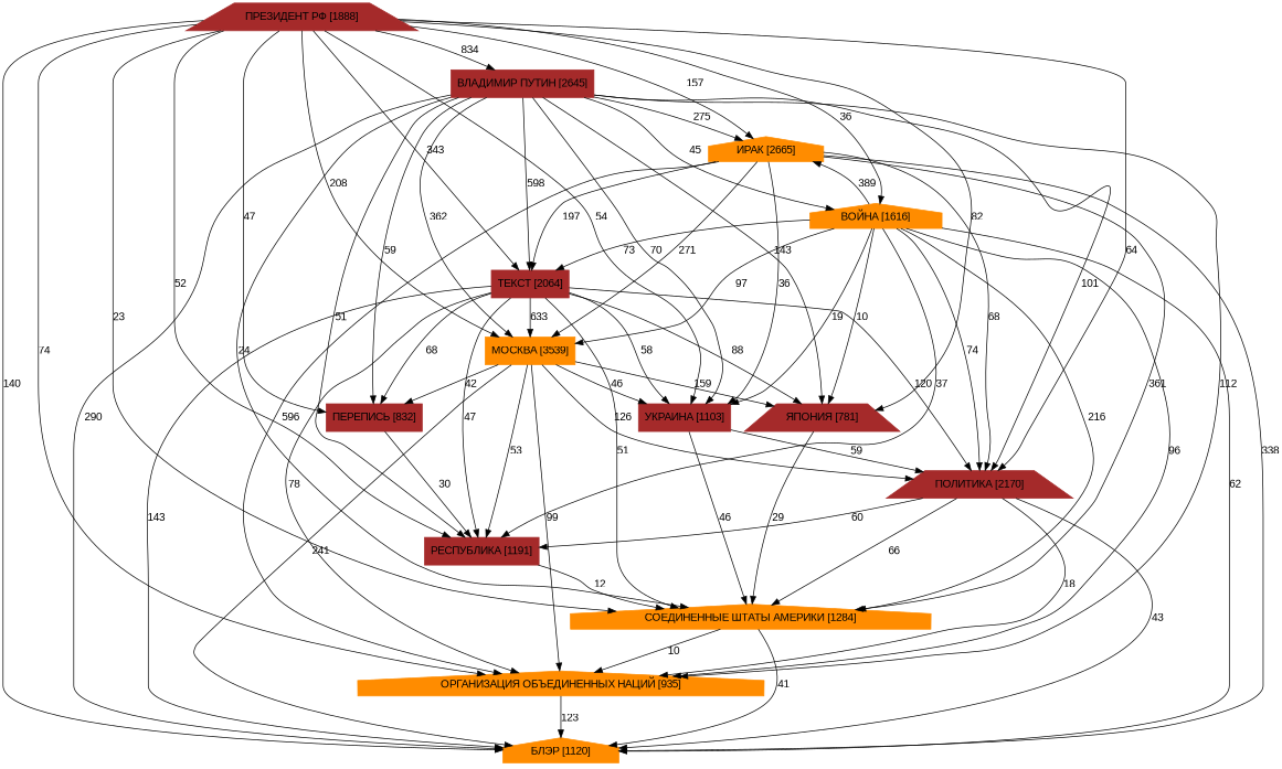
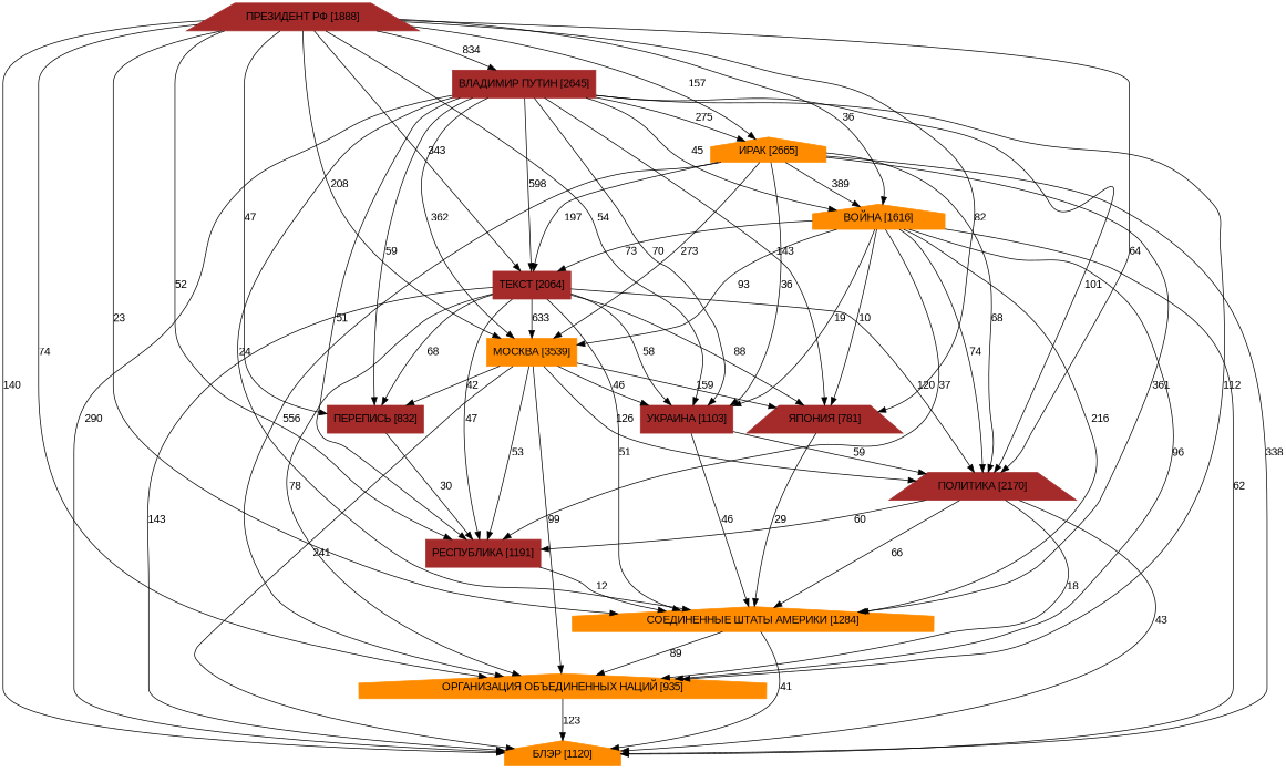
  digraph {
    color=black
    fontcolor=black
    fontname="Liberation Sans"
    fontsize=14
    node [color=brown fontcolor=black fontname="Liberation Sans" fontsize=14 shape=box style=filled]
    edge [color=black fontcolor=black fontname="Liberation Sans" fontsize=14]
    "ПРЕЗИДЕНТ РФ [1888]" [shape=trapezium width=0.5]
    "ВЛАДИМИР ПУТИН [2645]" [width=0.5]
    "ИРАК [2665]" [color=darkorange shape=house width=0.5]
    "ВОЙНА [1616]" [color=darkorange shape=house width=0.5]
    "ТЕКСТ [2064]" [width=0.5]
    "МОСКВА [3539]" [color=darkorange width=0.5]
    "ЯПОНИЯ [781]" [shape=trapezium width=0.5]
    "УКРАИНА [1103]" [width=0.5]
    "ПОЛИТИКА [2170]" [shape=trapezium width=0.5]
    "ПЕРЕПИСЬ [832]" [width=0.5]
    "РЕСПУБЛИКА [1191]" [width=0.5]
    "СОЕДИНЕННЫЕ ШТАТЫ АМЕРИКИ [1284]" [color=darkorange shape=house width=0.5]
    "ОРГАНИЗАЦИЯ ОБЪЕДИНЕННЫХ НАЦИЙ [935]" [color=darkorange shape=house width=0.5]
    "БЛЭР [1120]" [color=darkorange shape=house width=0.5]
    "ПРЕЗИДЕНТ РФ [1888]" -> "ВЛАДИМИР ПУТИН [2645]" [label=834]
    "ПРЕЗИДЕНТ РФ [1888]" -> "ИРАК [2665]" [label=157]
    "ПРЕЗИДЕНТ РФ [1888]" -> "ВОЙНА [1616]" [label=36]
    "ПРЕЗИДЕНТ РФ [1888]" -> "ТЕКСТ [2064]" [label=343]
    "ПРЕЗИДЕНТ РФ [1888]" -> "МОСКВА [3539]" [label=208]
    "ПРЕЗИДЕНТ РФ [1888]" -> "ЯПОНИЯ [781]" [label=82]
    "ПРЕЗИДЕНТ РФ [1888]" -> "УКРАИНА [1103]" [label=54]
    "ПРЕЗИДЕНТ РФ [1888]" -> "ПОЛИТИКА [2170]" [label=64]
    "ПРЕЗИДЕНТ РФ [1888]" -> "ПЕРЕПИСЬ [832]" [label=47]
    "ПРЕЗИДЕНТ РФ [1888]" -> "РЕСПУБЛИКА [1191]" [label=52]
    "ПРЕЗИДЕНТ РФ [1888]" -> "СОЕДИНЕННЫЕ ШТАТЫ АМЕРИКИ [1284]" [label=23]
    "ПРЕЗИДЕНТ РФ [1888]" -> "ОРГАНИЗАЦИЯ ОБЪЕДИНЕННЫХ НАЦИЙ [935]" [label=74]
    "ПРЕЗИДЕНТ РФ [1888]" -> "БЛЭР [1120]" [label=140]
    "ВЛАДИМИР ПУТИН [2645]" -> "ИРАК [2665]" [label=275]
    "ВЛАДИМИР ПУТИН [2645]" -> "ВОЙНА [1616]" [label=45]
    "ВЛАДИМИР ПУТИН [2645]" -> "ТЕКСТ [2064]" [label=598]
    "ВЛАДИМИР ПУТИН [2645]" -> "МОСКВА [3539]" [label=362]
    "ВЛАДИМИР ПУТИН [2645]" -> "ЯПОНИЯ [781]" [label=143]
    "ВЛАДИМИР ПУТИН [2645]" -> "УКРАИНА [1103]" [label=70]
    "ВЛАДИМИР ПУТИН [2645]" -> "ПОЛИТИКА [2170]" [label=101]
    "ВЛАДИМИР ПУТИН [2645]" -> "ПЕРЕПИСЬ [832]" [label=59]
    "ВЛАДИМИР ПУТИН [2645]" -> "РЕСПУБЛИКА [1191]" [label=51]
    "ВЛАДИМИР ПУТИН [2645]" -> "СОЕДИНЕННЫЕ ШТАТЫ АМЕРИКИ [1284]" [label=24]
    "ВЛАДИМИР ПУТИН [2645]" -> "ОРГАНИЗАЦИЯ ОБЪЕДИНЕННЫХ НАЦИЙ [935]" [label=112]
    "ВЛАДИМИР ПУТИН [2645]" -> "БЛЭР [1120]" [label=290]
-   "ВОЙНА [1616]" -> "ИРАК [2665]" [label=389]
+   "ИРАК [2665]" -> "ВОЙНА [1616]" [label=389]
    "ИРАК [2665]" -> "ТЕКСТ [2064]" [label=197]
-   "ИРАК [2665]" -> "МОСКВА [3539]" [label=271]
+   "ИРАК [2665]" -> "МОСКВА [3539]" [label=273]
    "ИРАК [2665]" -> "УКРАИНА [1103]" [label=36]
    "ИРАК [2665]" -> "ПОЛИТИКА [2170]" [label=68]
    "ИРАК [2665]" -> "СОЕДИНЕННЫЕ ШТАТЫ АМЕРИКИ [1284]" [label=361]
-   "ИРАК [2665]" -> "ОРГАНИЗАЦИЯ ОБЪЕДИНЕННЫХ НАЦИЙ [935]" [label=596]
+   "ИРАК [2665]" -> "ОРГАНИЗАЦИЯ ОБЪЕДИНЕННЫХ НАЦИЙ [935]" [label=556]
    "ИРАК [2665]" -> "БЛЭР [1120]" [label=338]
    "ВОЙНА [1616]" -> "ТЕКСТ [2064]" [label=73]
-   "ВОЙНА [1616]" -> "МОСКВА [3539]" [label=97]
+   "ВОЙНА [1616]" -> "МОСКВА [3539]" [label=93]
    "ВОЙНА [1616]" -> "ЯПОНИЯ [781]" [label=10]
    "ВОЙНА [1616]" -> "УКРАИНА [1103]" [label=19]
    "ВОЙНА [1616]" -> "ПОЛИТИКА [2170]" [label=74]
    "ВОЙНА [1616]" -> "РЕСПУБЛИКА [1191]" [label=37]
    "ВОЙНА [1616]" -> "СОЕДИНЕННЫЕ ШТАТЫ АМЕРИКИ [1284]" [label=216]
    "ВОЙНА [1616]" -> "ОРГАНИЗАЦИЯ ОБЪЕДИНЕННЫХ НАЦИЙ [935]" [label=96]
    "ВОЙНА [1616]" -> "БЛЭР [1120]" [label=62]
    "ТЕКСТ [2064]" -> "МОСКВА [3539]" [label=633]
    "ТЕКСТ [2064]" -> "ЯПОНИЯ [781]" [label=88]
    "ТЕКСТ [2064]" -> "УКРАИНА [1103]" [label=58]
    "ТЕКСТ [2064]" -> "ПОЛИТИКА [2170]" [label=120]
    "ТЕКСТ [2064]" -> "ПЕРЕПИСЬ [832]" [label=68]
    "ТЕКСТ [2064]" -> "РЕСПУБЛИКА [1191]" [label=47]
    "ТЕКСТ [2064]" -> "СОЕДИНЕННЫЕ ШТАТЫ АМЕРИКИ [1284]" [label=51]
    "ТЕКСТ [2064]" -> "ОРГАНИЗАЦИЯ ОБЪЕДИНЕННЫХ НАЦИЙ [935]" [label=78]
    "ТЕКСТ [2064]" -> "БЛЭР [1120]" [label=143]
    "МОСКВА [3539]" -> "ЯПОНИЯ [781]" [label=159]
    "МОСКВА [3539]" -> "УКРАИНА [1103]" [label=46]
    "МОСКВА [3539]" -> "ПОЛИТИКА [2170]" [label=126]
    "МОСКВА [3539]" -> "ПЕРЕПИСЬ [832]" [label=42]
    "МОСКВА [3539]" -> "РЕСПУБЛИКА [1191]" [label=53]
    "МОСКВА [3539]" -> "ОРГАНИЗАЦИЯ ОБЪЕДИНЕННЫХ НАЦИЙ [935]" [label=99]
    "МОСКВА [3539]" -> "БЛЭР [1120]" [label=241]
    "ЯПОНИЯ [781]" -> "СОЕДИНЕННЫЕ ШТАТЫ АМЕРИКИ [1284]" [label=29]
    "УКРАИНА [1103]" -> "ПОЛИТИКА [2170]" [label=59]
    "УКРАИНА [1103]" -> "СОЕДИНЕННЫЕ ШТАТЫ АМЕРИКИ [1284]" [label=46]
    "ПОЛИТИКА [2170]" -> "РЕСПУБЛИКА [1191]" [label=60]
    "ПОЛИТИКА [2170]" -> "СОЕДИНЕННЫЕ ШТАТЫ АМЕРИКИ [1284]" [label=66]
    "ПОЛИТИКА [2170]" -> "ОРГАНИЗАЦИЯ ОБЪЕДИНЕННЫХ НАЦИЙ [935]" [label=18]
    "ПОЛИТИКА [2170]" -> "БЛЭР [1120]" [label=43]
    "ПЕРЕПИСЬ [832]" -> "РЕСПУБЛИКА [1191]" [label=30]
    "РЕСПУБЛИКА [1191]" -> "СОЕДИНЕННЫЕ ШТАТЫ АМЕРИКИ [1284]" [label=12]
-   "СОЕДИНЕННЫЕ ШТАТЫ АМЕРИКИ [1284]" -> "ОРГАНИЗАЦИЯ ОБЪЕДИНЕННЫХ НАЦИЙ [935]" [label=10]
+   "СОЕДИНЕННЫЕ ШТАТЫ АМЕРИКИ [1284]" -> "ОРГАНИЗАЦИЯ ОБЪЕДИНЕННЫХ НАЦИЙ [935]" [label=89]
    "СОЕДИНЕННЫЕ ШТАТЫ АМЕРИКИ [1284]" -> "БЛЭР [1120]" [label=41]
    "ОРГАНИЗАЦИЯ ОБЪЕДИНЕННЫХ НАЦИЙ [935]" -> "БЛЭР [1120]" [label=123]
  }
